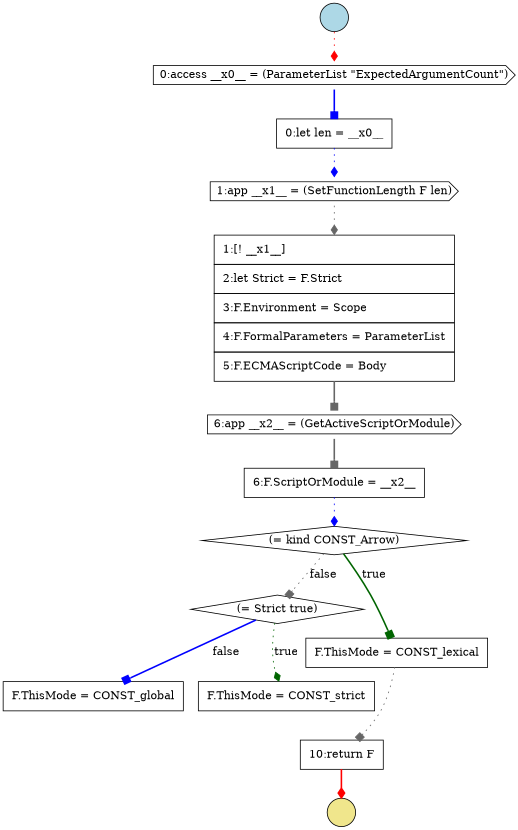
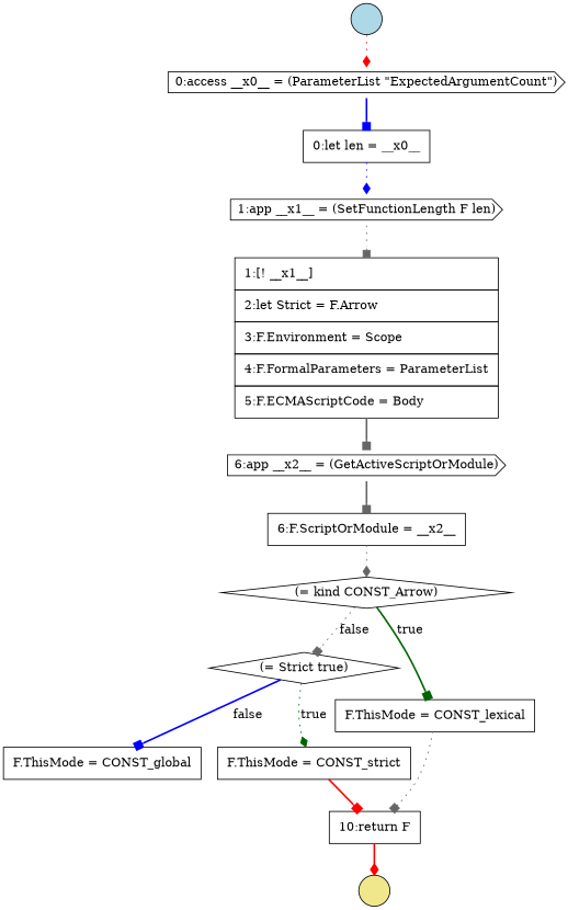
  digraph {
    node [color=black fillcolor=white shape=none style=filled]
    edge [arrowhead=box color=gray40 style=bold]
    n1 [label=<<font color="black">0:access __x0__ = (ParameterList &quot;ExpectedArgumentCount&quot;)</font>> shape=cds]
    n2 [label=<<font color="black">     <table border="0" cellborder="1" cellspacing="0" cellpadding="10">       <tr><td align="left">0:let len = __x0__</td></tr>     </table>   </font>> margin=0]
    n3 [label=<<font color="black">1:app __x1__ = (SetFunctionLength F len)</font>> shape=cds]
    n4 [label=<<font color="black">(= kind CONST_Arrow)</font>> shape=diamond]
    n5 [label=<<font color="black">(= Strict true)</font>> shape=diamond]
    n6 [label=<<font color="black">     <table border="0" cellborder="1" cellspacing="0" cellpadding="10">       <tr><td align="left">F.ThisMode = CONST_lexical</td></tr>     </table>   </font>> margin=0]
    n7 [label=<<font color="black">     <table border="0" cellborder="1" cellspacing="0" cellpadding="10">       <tr><td align="left">F.ThisMode = CONST_global</td></tr>     </table>   </font>> margin=0]
    n8 [label=<<font color="black">     <table border="0" cellborder="1" cellspacing="0" cellpadding="10">       <tr><td align="left">F.ThisMode = CONST_strict</td></tr>     </table>   </font>> margin=0]
    n9 [label=<<font color="black">     <table border="0" cellborder="1" cellspacing="0" cellpadding="10">       <tr><td align="left">10:return F</td></tr>     </table>   </font>> margin=0]
    n10 [fillcolor=khaki label=" " shape=circle]
-   n11 [label=<<font color="black">     <table border="0" cellborder="1" cellspacing="0" cellpadding="10">       <tr><td align="left">1:[! __x1__]</td></tr>       <tr><td align="left">2:let Strict = F.Strict</td></tr>       <tr><td align="left">3:F.Environment = Scope</td></tr>       <tr><td align="left">4:F.FormalParameters = ParameterList</td></tr>       <tr><td align="left">5:F.ECMAScriptCode = Body</td></tr>     </table>   </font>> margin=0]
+   n11 [label=<<font color="black">     <table border="0" cellborder="1" cellspacing="0" cellpadding="10">       <tr><td align="left">1:[! __x1__]</td></tr>       <tr><td align="left">2:let Strict = F.Arrow</td></tr>       <tr><td align="left">3:F.Environment = Scope</td></tr>       <tr><td align="left">4:F.FormalParameters = ParameterList</td></tr>       <tr><td align="left">5:F.ECMAScriptCode = Body</td></tr>     </table>   </font>> margin=0]
    n12 [label=<<font color="black">6:app __x2__ = (GetActiveScriptOrModule)</font>> shape=cds]
    n13 [label=<<font color="black">     <table border="0" cellborder="1" cellspacing="0" cellpadding="10">       <tr><td align="left">6:F.ScriptOrModule = __x2__</td></tr>     </table>   </font>> margin=0]
    n14 [fillcolor=lightblue label=" " shape=circle]
    n1 -> n2 [color=blue]
    n2 -> n3 [arrowhead=diamond color=blue style=dotted]
-   n3 -> n11 [arrowhead=diamond style=dotted]
+   n3 -> n11 [style=dotted]
    n4 -> n5 [label=<<font color="black">false</font>> style=dotted]
    n4 -> n6 [color=darkgreen label=<<font color="black">true</font>>]
    n5 -> n7 [color=blue label=<<font color="black">false</font>>]
    n5 -> n8 [arrowhead=diamond color=darkgreen label=<<font color="black">true</font>> style=dotted]
    n6 -> n9 [style=dotted]
+   n8 -> n9 [color=red]
    n9 -> n10 [arrowhead=diamond color=red]
    n11 -> n12
    n12 -> n13
-   n13 -> n4 [arrowhead=diamond color=blue style=dotted]
+   n13 -> n4 [arrowhead=diamond style=dotted]
    n14 -> n1 [arrowhead=diamond color=red style=dotted]
  }
